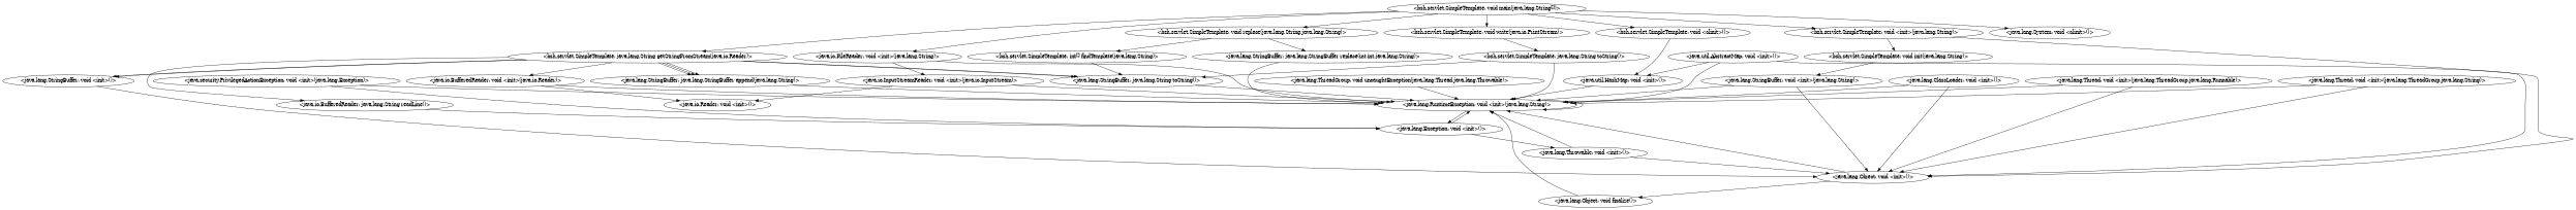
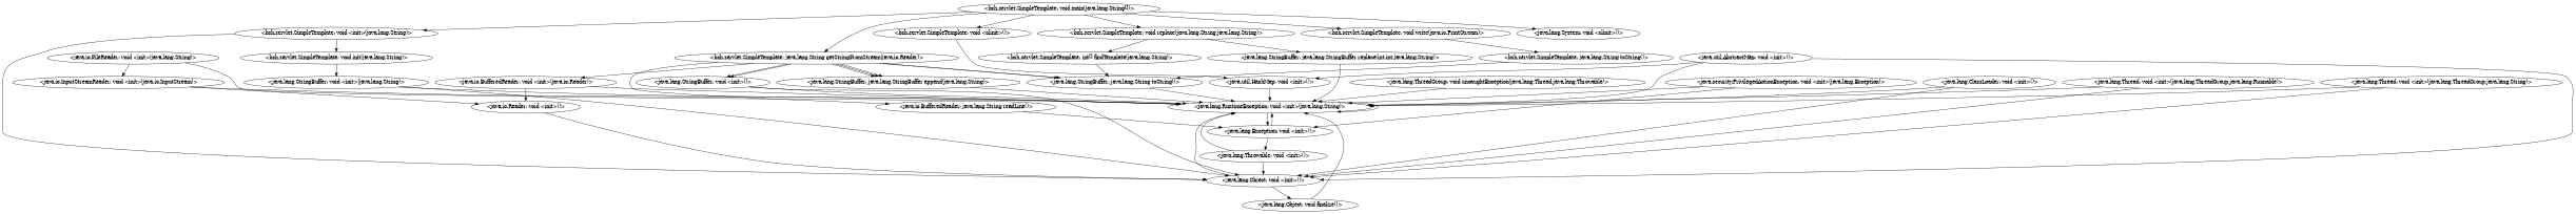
  digraph {
    "<bsh.servlet.SimpleTemplate: void main(java.lang.String[])>"
    "<bsh.servlet.SimpleTemplate: void <clinit>()>"
    "<bsh.servlet.SimpleTemplate: void <init>(java.lang.String)>"
    "<bsh.servlet.SimpleTemplate: java.lang.String getStringFromStream(java.io.Reader)>"
    "<java.io.FileReader: void <init>(java.lang.String)>"
    "<java.lang.System: void <clinit>()>"
    "<bsh.servlet.SimpleTemplate: void replace(java.lang.String,java.lang.String)>"
    "<bsh.servlet.SimpleTemplate: void write(java.io.PrintStream)>"
    "<java.util.HashMap: void <init>()>"
    "<java.lang.Object: void <init>()>"
    "<bsh.servlet.SimpleTemplate: void init(java.lang.String)>"
    "<java.lang.StringBuffer: void <init>()>"
    "<java.io.BufferedReader: void <init>(java.io.Reader)>"
    "<java.lang.StringBuffer: java.lang.StringBuffer append(java.lang.String)>"
    "<java.lang.StringBuffer: java.lang.String toString()>"
    "<java.io.BufferedReader: java.lang.String readLine()>"
    "<java.lang.RuntimeException: void <init>(java.lang.String)>"
    "<java.io.InputStreamReader: void <init>(java.io.InputStream)>"
    "<bsh.servlet.SimpleTemplate: int[] findTemplate(java.lang.String)>"
    "<java.lang.StringBuffer: java.lang.StringBuffer replace(int,int,java.lang.String)>"
    "<bsh.servlet.SimpleTemplate: java.lang.String toString()>"
    "<java.lang.Object: void finalize()>"
    "<java.lang.StringBuffer: void <init>(java.lang.String)>"
    "<java.io.Reader: void <init>()>"
    "<java.lang.Exception: void <init>()>"
    "<java.util.AbstractMap: void <init>()>"
    "<java.lang.ThreadGroup: void uncaughtException(java.lang.Thread,java.lang.Throwable)>"
    "<java.lang.Throwable: void <init>()>"
    "<java.lang.ClassLoader: void <init>()>"
    "<java.security.PrivilegedActionException: void <init>(java.lang.Exception)>"
    "<java.lang.Thread: void <init>(java.lang.ThreadGroup,java.lang.Runnable)>"
    "<java.lang.Thread: void <init>(java.lang.ThreadGroup,java.lang.String)>"
    "<bsh.servlet.SimpleTemplate: void main(java.lang.String[])>" -> "<bsh.servlet.SimpleTemplate: void <clinit>()>"
    "<bsh.servlet.SimpleTemplate: void main(java.lang.String[])>" -> "<bsh.servlet.SimpleTemplate: void <init>(java.lang.String)>"
    "<bsh.servlet.SimpleTemplate: void main(java.lang.String[])>" -> "<bsh.servlet.SimpleTemplate: java.lang.String getStringFromStream(java.io.Reader)>"
-   "<bsh.servlet.SimpleTemplate: void main(java.lang.String[])>" -> "<java.io.FileReader: void <init>(java.lang.String)>"
    "<bsh.servlet.SimpleTemplate: void main(java.lang.String[])>" -> "<java.lang.System: void <clinit>()>"
    "<bsh.servlet.SimpleTemplate: void main(java.lang.String[])>" -> "<bsh.servlet.SimpleTemplate: void replace(java.lang.String,java.lang.String)>"
    "<bsh.servlet.SimpleTemplate: void main(java.lang.String[])>" -> "<bsh.servlet.SimpleTemplate: void write(java.io.PrintStream)>"
    "<bsh.servlet.SimpleTemplate: void <clinit>()>" -> "<java.util.HashMap: void <init>()>"
    "<bsh.servlet.SimpleTemplate: void <init>(java.lang.String)>" -> "<java.lang.Object: void <init>()>"
    "<bsh.servlet.SimpleTemplate: void <init>(java.lang.String)>" -> "<bsh.servlet.SimpleTemplate: void init(java.lang.String)>"
    "<bsh.servlet.SimpleTemplate: java.lang.String getStringFromStream(java.io.Reader)>" -> "<java.lang.StringBuffer: void <init>()>"
    "<bsh.servlet.SimpleTemplate: java.lang.String getStringFromStream(java.io.Reader)>" -> "<java.lang.StringBuffer: void <init>()>"
    "<bsh.servlet.SimpleTemplate: java.lang.String getStringFromStream(java.io.Reader)>" -> "<java.io.BufferedReader: void <init>(java.io.Reader)>"
    "<bsh.servlet.SimpleTemplate: java.lang.String getStringFromStream(java.io.Reader)>" -> "<java.lang.StringBuffer: java.lang.StringBuffer append(java.lang.String)>"
    "<bsh.servlet.SimpleTemplate: java.lang.String getStringFromStream(java.io.Reader)>" -> "<java.lang.StringBuffer: java.lang.StringBuffer append(java.lang.String)>"
    "<bsh.servlet.SimpleTemplate: java.lang.String getStringFromStream(java.io.Reader)>" -> "<java.lang.StringBuffer: java.lang.StringBuffer append(java.lang.String)>"
    "<bsh.servlet.SimpleTemplate: java.lang.String getStringFromStream(java.io.Reader)>" -> "<java.lang.StringBuffer: java.lang.String toString()>"
    "<bsh.servlet.SimpleTemplate: java.lang.String getStringFromStream(java.io.Reader)>" -> "<java.lang.StringBuffer: java.lang.String toString()>"
    "<bsh.servlet.SimpleTemplate: java.lang.String getStringFromStream(java.io.Reader)>" -> "<java.io.BufferedReader: java.lang.String readLine()>"
    "<java.io.FileReader: void <init>(java.lang.String)>" -> "<java.lang.RuntimeException: void <init>(java.lang.String)>"
    "<java.io.FileReader: void <init>(java.lang.String)>" -> "<java.io.InputStreamReader: void <init>(java.io.InputStream)>"
    "<bsh.servlet.SimpleTemplate: void replace(java.lang.String,java.lang.String)>" -> "<bsh.servlet.SimpleTemplate: int[] findTemplate(java.lang.String)>"
    "<bsh.servlet.SimpleTemplate: void replace(java.lang.String,java.lang.String)>" -> "<java.lang.StringBuffer: java.lang.StringBuffer replace(int,int,java.lang.String)>"
    "<bsh.servlet.SimpleTemplate: void write(java.io.PrintStream)>" -> "<bsh.servlet.SimpleTemplate: java.lang.String toString()>"
    "<java.util.HashMap: void <init>()>" -> "<java.lang.RuntimeException: void <init>(java.lang.String)>"
    "<java.lang.Object: void <init>()>" -> "<java.lang.RuntimeException: void <init>(java.lang.String)>"
    "<java.lang.Object: void <init>()>" -> "<java.lang.Object: void finalize()>"
    "<bsh.servlet.SimpleTemplate: void init(java.lang.String)>" -> "<java.lang.StringBuffer: void <init>(java.lang.String)>"
    "<java.lang.StringBuffer: void <init>()>" -> "<java.lang.Object: void <init>()>"
-   "<bsh.servlet.SimpleTemplate: java.lang.String toString()>" -> "<java.lang.RuntimeException: void <init>(java.lang.String)>"
+   "<java.lang.StringBuffer: void <init>()>" -> "<java.lang.RuntimeException: void <init>(java.lang.String)>"
    "<java.io.BufferedReader: void <init>(java.io.Reader)>" -> "<java.lang.RuntimeException: void <init>(java.lang.String)>"
    "<java.io.BufferedReader: void <init>(java.io.Reader)>" -> "<java.io.Reader: void <init>()>"
    "<java.lang.StringBuffer: java.lang.StringBuffer append(java.lang.String)>" -> "<java.lang.RuntimeException: void <init>(java.lang.String)>"
    "<java.lang.StringBuffer: java.lang.String toString()>" -> "<java.lang.RuntimeException: void <init>(java.lang.String)>"
    "<java.io.BufferedReader: java.lang.String readLine()>" -> "<java.lang.Exception: void <init>()>"
    "<java.lang.RuntimeException: void <init>(java.lang.String)>" -> "<java.lang.RuntimeException: void <init>(java.lang.String)>"
    "<java.lang.RuntimeException: void <init>(java.lang.String)>" -> "<java.lang.Exception: void <init>()>"
    "<java.io.InputStreamReader: void <init>(java.io.InputStream)>" -> "<java.lang.RuntimeException: void <init>(java.lang.String)>"
    "<java.io.InputStreamReader: void <init>(java.io.InputStream)>" -> "<java.io.Reader: void <init>()>"
    "<bsh.servlet.SimpleTemplate: int[] findTemplate(java.lang.String)>" -> "<java.lang.StringBuffer: java.lang.String toString()>"
    "<java.lang.StringBuffer: java.lang.StringBuffer replace(int,int,java.lang.String)>" -> "<java.lang.RuntimeException: void <init>(java.lang.String)>"
    "<bsh.servlet.SimpleTemplate: java.lang.String toString()>" -> "<java.lang.StringBuffer: java.lang.String toString()>"
    "<java.lang.Object: void finalize()>" -> "<java.lang.RuntimeException: void <init>(java.lang.String)>"
    "<java.lang.StringBuffer: void <init>(java.lang.String)>" -> "<java.lang.Object: void <init>()>"
    "<java.lang.StringBuffer: void <init>(java.lang.String)>" -> "<java.lang.RuntimeException: void <init>(java.lang.String)>"
+   "<java.io.Reader: void <init>()>" -> "<java.lang.Object: void <init>()>"
    "<java.lang.Exception: void <init>()>" -> "<java.lang.RuntimeException: void <init>(java.lang.String)>"
    "<java.lang.Exception: void <init>()>" -> "<java.lang.Throwable: void <init>()>"
    "<java.util.AbstractMap: void <init>()>" -> "<java.util.HashMap: void <init>()>"
    "<java.util.AbstractMap: void <init>()>" -> "<java.lang.Object: void <init>()>"
    "<java.util.AbstractMap: void <init>()>" -> "<java.lang.RuntimeException: void <init>(java.lang.String)>"
    "<java.lang.ThreadGroup: void uncaughtException(java.lang.Thread,java.lang.Throwable)>" -> "<java.lang.RuntimeException: void <init>(java.lang.String)>"
    "<java.lang.Throwable: void <init>()>" -> "<java.lang.Object: void <init>()>"
    "<java.lang.Throwable: void <init>()>" -> "<java.lang.RuntimeException: void <init>(java.lang.String)>"
    "<java.lang.ClassLoader: void <init>()>" -> "<java.lang.Object: void <init>()>"
    "<java.lang.ClassLoader: void <init>()>" -> "<java.lang.RuntimeException: void <init>(java.lang.String)>"
    "<java.security.PrivilegedActionException: void <init>(java.lang.Exception)>" -> "<java.lang.RuntimeException: void <init>(java.lang.String)>"
    "<java.security.PrivilegedActionException: void <init>(java.lang.Exception)>" -> "<java.lang.Exception: void <init>()>"
    "<java.lang.Thread: void <init>(java.lang.ThreadGroup,java.lang.Runnable)>" -> "<java.lang.Object: void <init>()>"
    "<java.lang.Thread: void <init>(java.lang.ThreadGroup,java.lang.Runnable)>" -> "<java.lang.RuntimeException: void <init>(java.lang.String)>"
    "<java.lang.Thread: void <init>(java.lang.ThreadGroup,java.lang.String)>" -> "<java.lang.Object: void <init>()>"
    "<java.lang.Thread: void <init>(java.lang.ThreadGroup,java.lang.String)>" -> "<java.lang.RuntimeException: void <init>(java.lang.String)>"
  }
